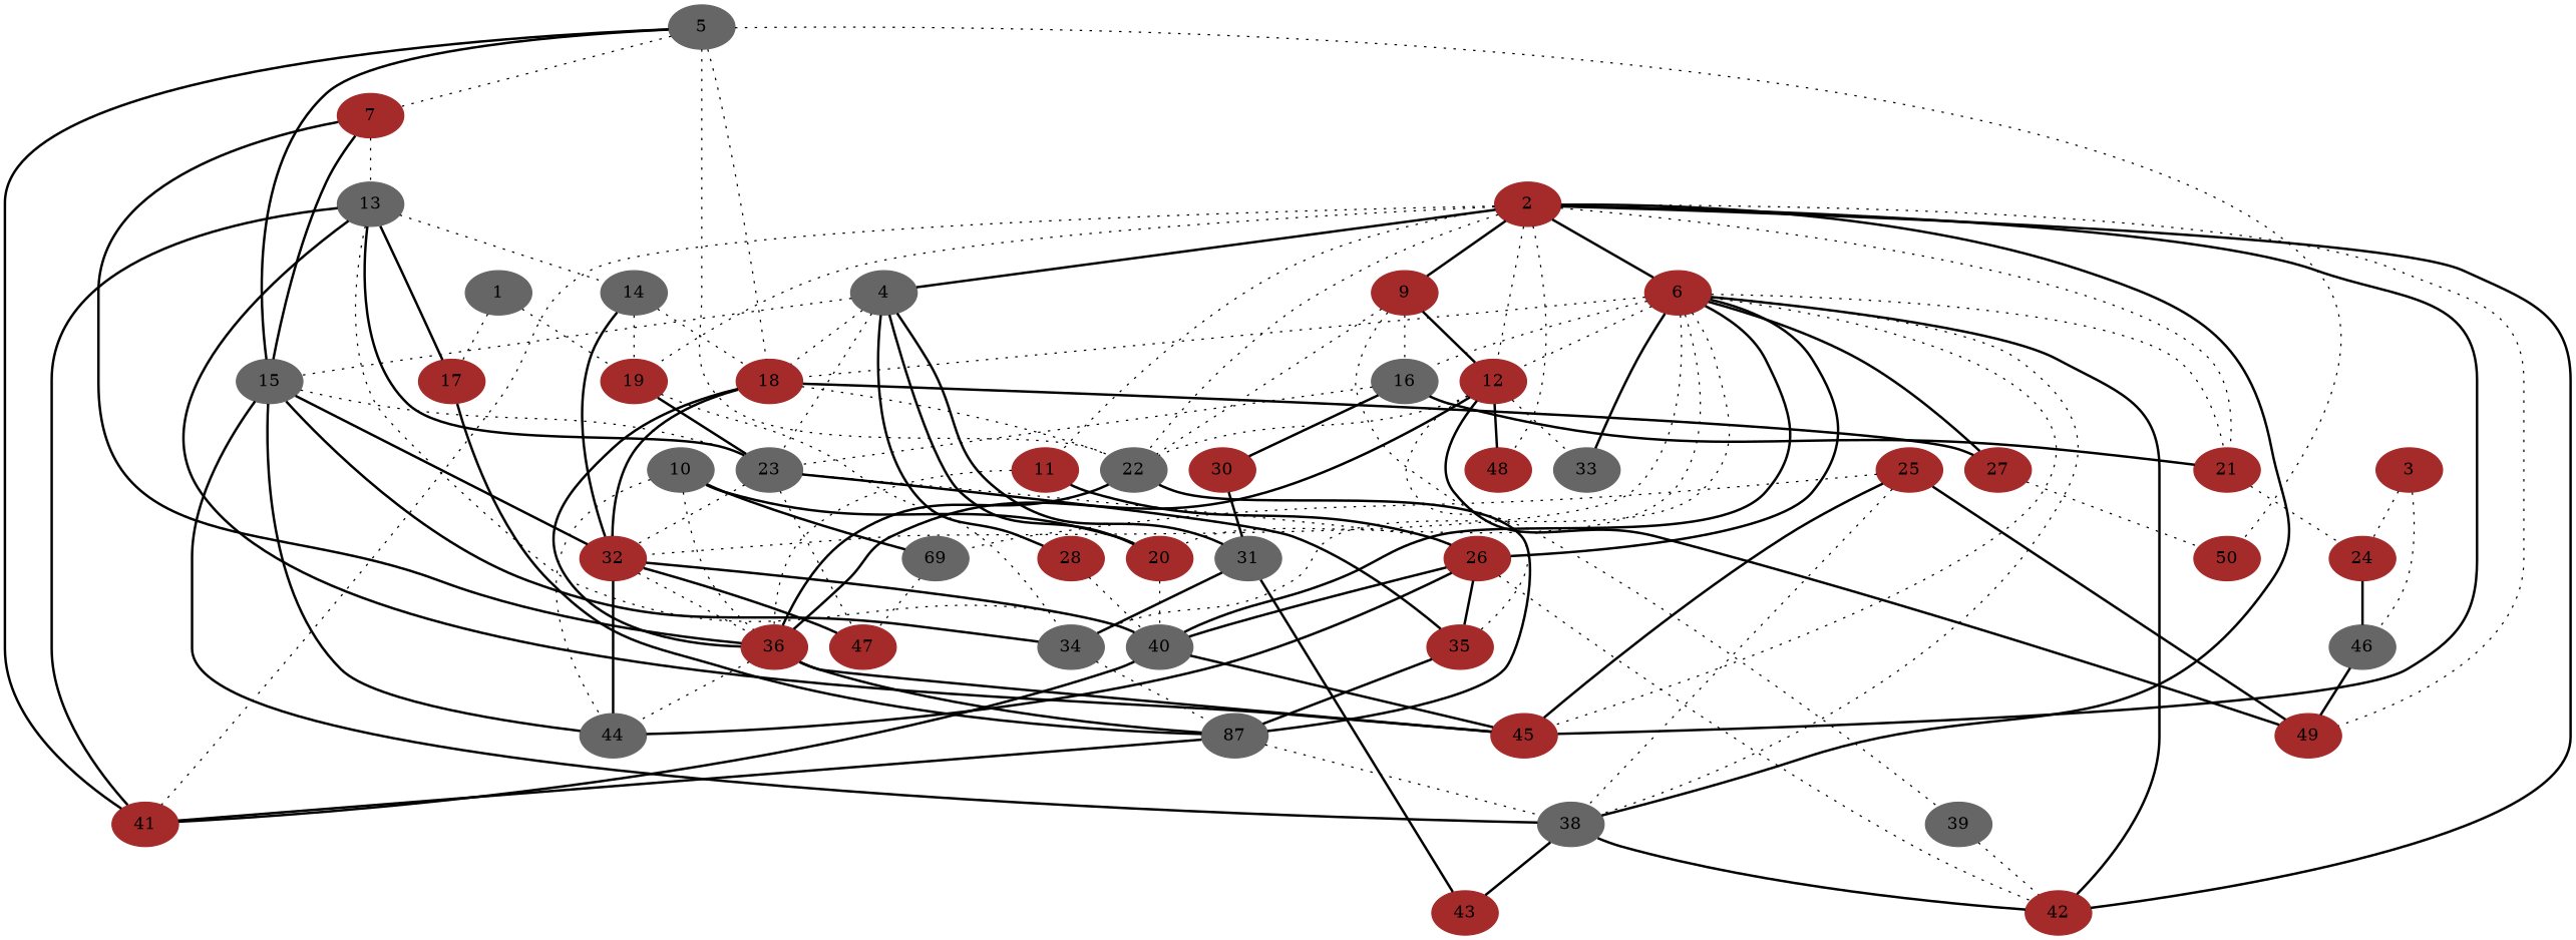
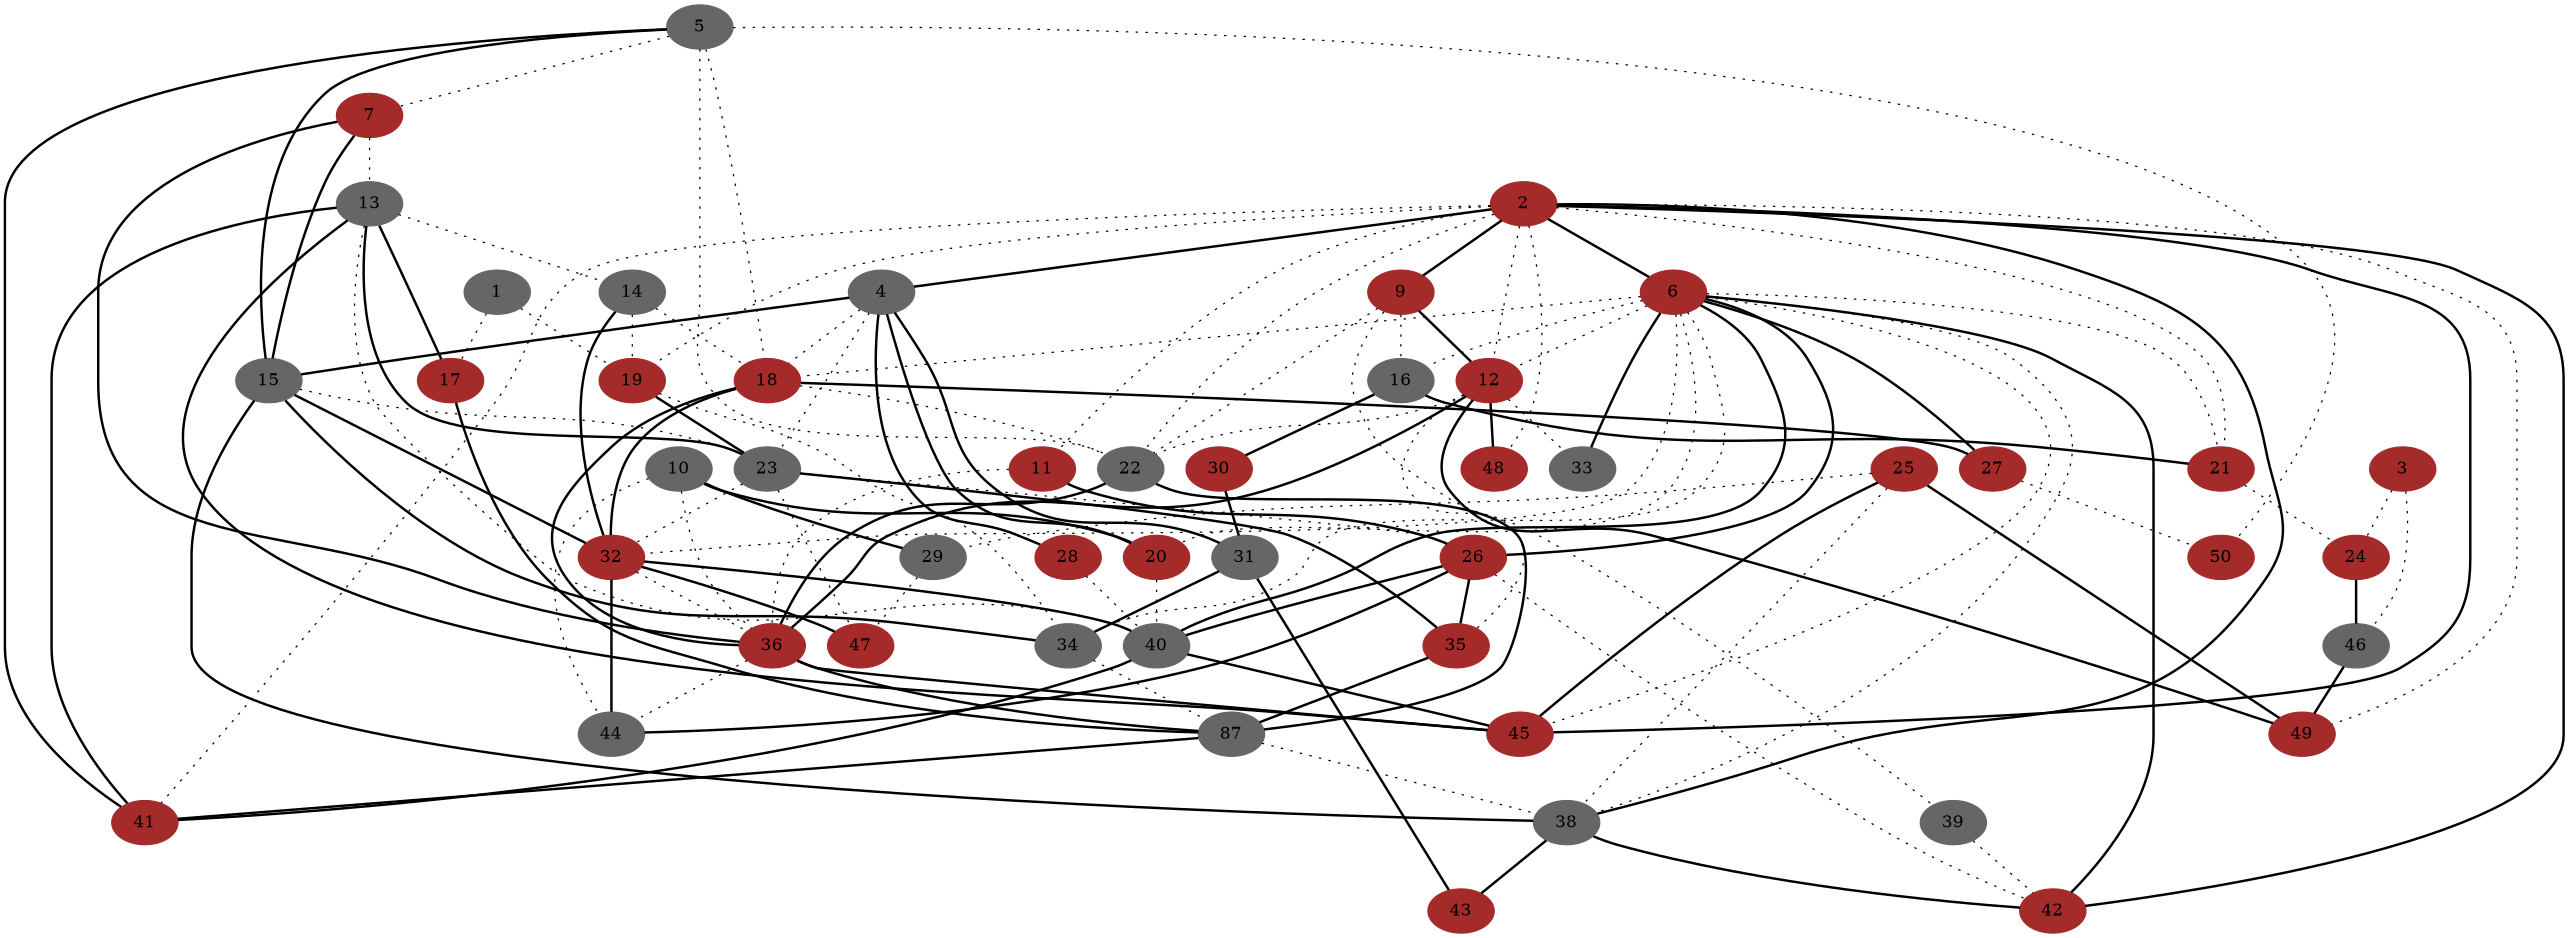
  graph {
    node [color=brown style=filled]
    edge [style=bold weight=1.0]
    1 [color=gray40]
    17
    19
    n4 [color=gray40 label=87]
    23 [color=gray40]
    34 [color=gray40]
    2
    4 [color=gray40]
    6
    9
    11
    12
    21
    22 [color=gray40]
    38 [color=gray40]
    41
    42
    45
    48
    49
    15 [color=gray40]
    18
    20
    28
    31 [color=gray40]
    16 [color=gray40]
    26
    27
    32
    33 [color=gray40]
    40 [color=gray40]
    39 [color=gray40]
    36
    35
    24
    43
    3
    46 [color=gray40]
    44 [color=gray40]
    47
    5 [color=gray40]
    7
    50
    13 [color=gray40]
    30
    14 [color=gray40]
    10 [color=gray40]
-   29 [color=gray40 label=69]
+   29 [color=gray40]
    25
    1 -- 17 [style=dotted]
    1 -- 19 [style=dotted]
    17 -- n4
    19 -- 23
    19 -- 34 [style=dotted]
    n4 -- 38 [style=dotted]
    n4 -- 41
    23 -- 26 [style=dotted]
    23 -- 32 [style=dotted]
    23 -- 35
    23 -- 47 [style=dotted]
    34 -- n4 [style=dotted]
    2 -- 19 [style=dotted]
    2 -- 4
    2 -- 6 [weight=2.0]
    2 -- 9
    2 -- 11 [style=dotted]
    2 -- 12 [style=dotted weight=2.0]
    2 -- 21 [style=dotted]
    2 -- 22 [style=dotted]
    2 -- 38
    2 -- 41 [style=dotted]
    2 -- 42
    2 -- 45
    2 -- 48 [style=dotted]
    2 -- 49 [style=dotted]
    4 -- 23 [style=dotted]
-   4 -- 15 [style=dotted]
+   4 -- 15
    4 -- 18 [style=dotted]
    4 -- 20
    4 -- 28
    4 -- 31
    6 -- 34 [style=dotted]
    6 -- 12 [style=dotted weight=2.0]
    6 -- 21 [style=dotted]
    6 -- 38 [style=dotted]
    6 -- 42 [weight=2.0]
    6 -- 45 [style=dotted]
    6 -- 18 [style=dotted]
    6 -- 20 [style=dotted]
    6 -- 16 [style=dotted]
    6 -- 26
    6 -- 27
    6 -- 32 [style=dotted weight=2.0]
    6 -- 33 [weight=2.0]
    6 -- 40
    9 -- 12
    9 -- 22 [style=dotted]
    9 -- 16 [style=dotted]
    9 -- 39 [style=dotted]
    11 -- 26
    11 -- 36 [style=dotted]
    12 -- 22 [style=dotted weight=2.0]
    12 -- 48
    12 -- 49
    12 -- 33 [style=dotted]
    12 -- 36
    12 -- 35 [style=dotted]
    21 -- 24 [style=dotted]
    22 -- n4 [weight=2.0]
    22 -- 36 [weight=4.0]
    38 -- 42
    38 -- 43
    15 -- 23 [style=dotted]
    15 -- 34
    15 -- 38
    15 -- 32
-   15 -- 44
    18 -- 22 [style=dotted]
    18 -- 27
    18 -- 32
    18 -- 36
    20 -- 40 [style=dotted]
    28 -- 40 [style=dotted]
    31 -- 34
    31 -- 43
-   16 -- 23 [style=dotted]
    16 -- 21
    16 -- 30
    26 -- 42 [style=dotted]
    26 -- 40
    26 -- 35
    26 -- 44
    27 -- 50 [style=dotted]
    32 -- 40
    32 -- 36 [style=dotted]
    32 -- 44
    32 -- 47
    40 -- 41
    40 -- 45
    39 -- 42 [style=dotted]
    36 -- n4
    36 -- 45
    36 -- 44 [style=dotted]
    35 -- n4
    24 -- 46
    3 -- 24 [style=dotted]
    3 -- 46 [style=dotted]
    46 -- 49
    5 -- 22 [style=dotted weight=3.0]
    5 -- 41
    5 -- 15
    5 -- 18 [style=dotted]
    5 -- 7 [style=dotted weight=2.0]
    5 -- 50 [style=dotted]
    7 -- 15
    7 -- 36
    7 -- 13 [style=dotted]
    13 -- 17
    13 -- 23
    13 -- 41
    13 -- 45
    13 -- 40 [style=dotted]
    13 -- 14 [style=dotted]
    30 -- 31
    14 -- 19 [style=dotted]
    14 -- 18 [style=dotted]
    14 -- 32
    10 -- 20
    10 -- 36 [style=dotted]
    10 -- 44 [style=dotted]
    10 -- 29
    29 -- 47 [style=dotted]
    25 -- 38 [style=dotted]
    25 -- 45
    25 -- 49
    25 -- 29 [style=dotted]
  }
